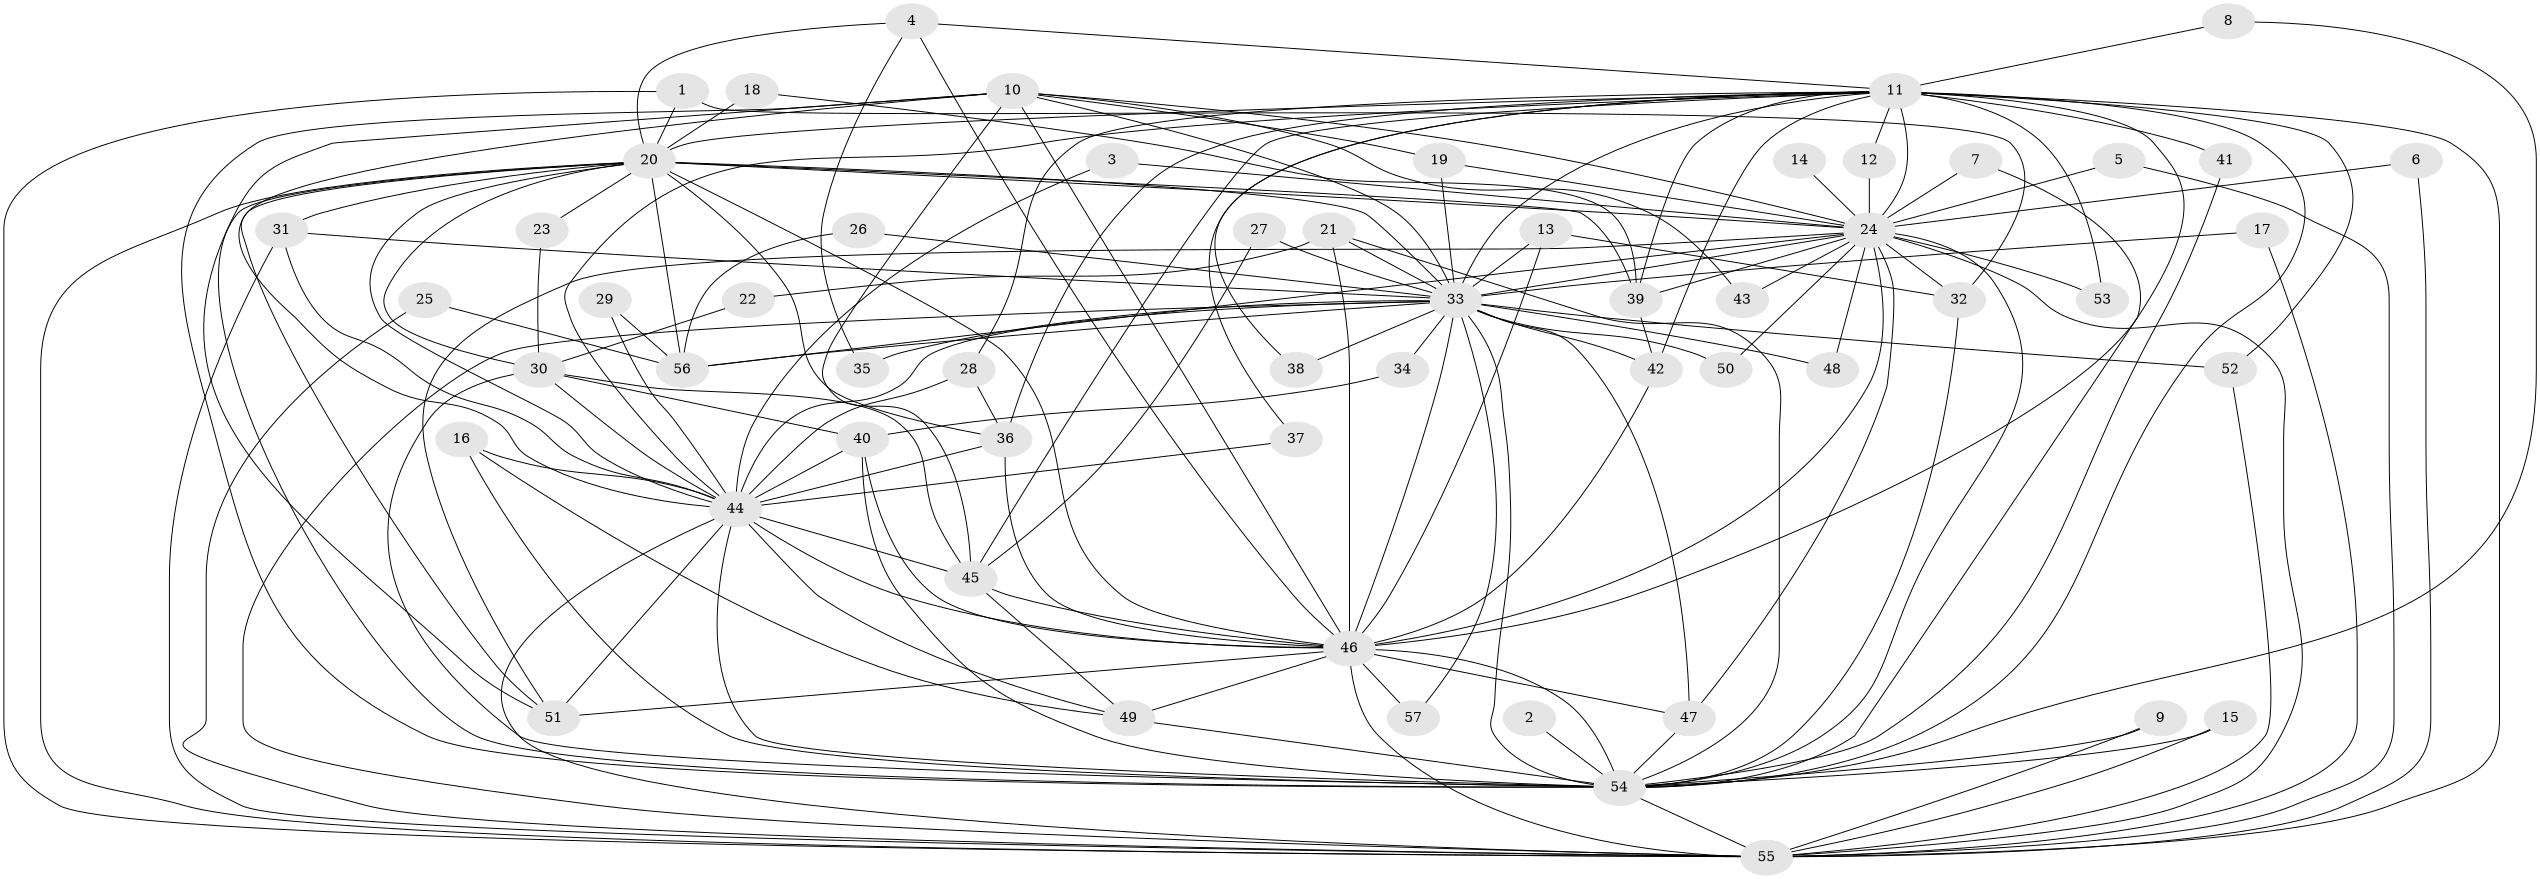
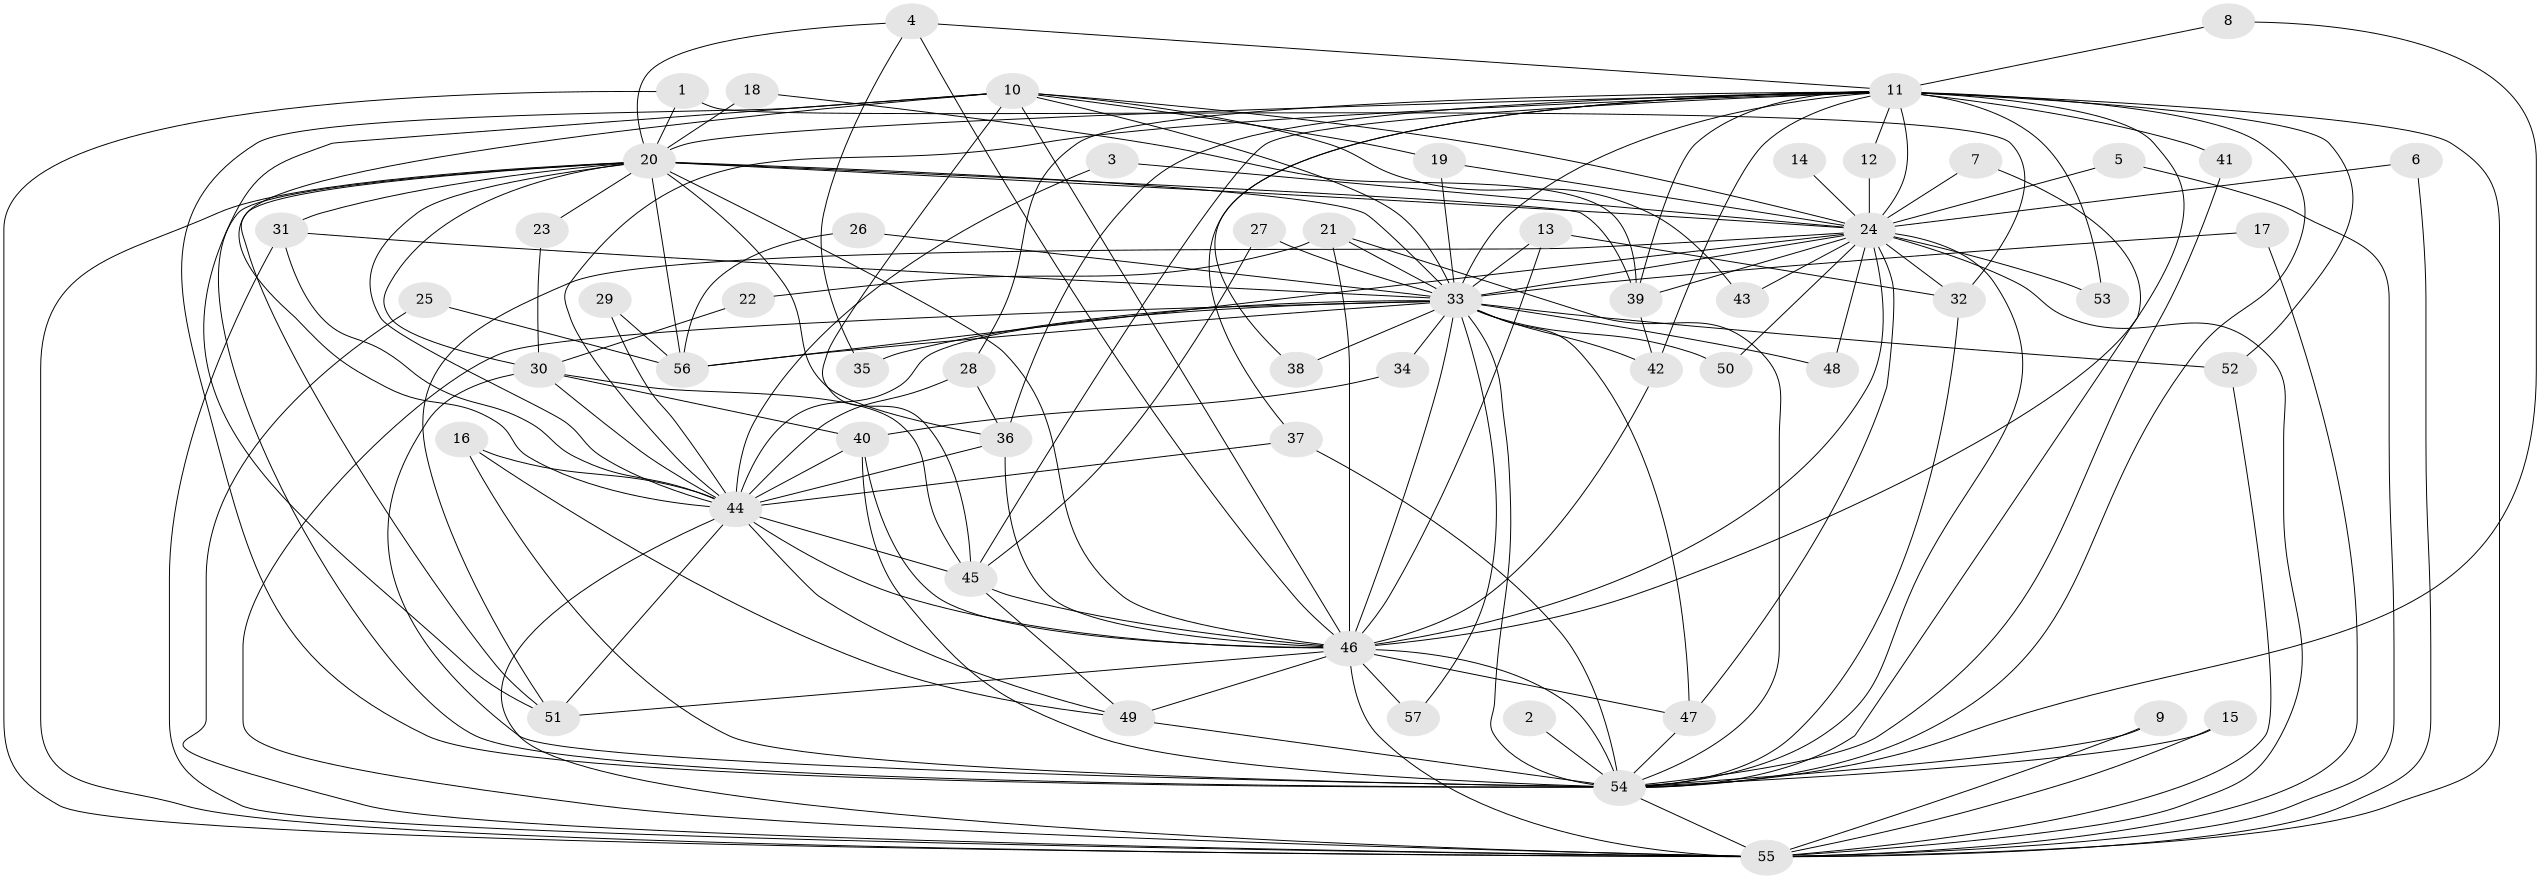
  graph {
    node [color=gray90 style=filled]
    edge [weight=1.0]
    1
    20
    32
    55
    54
    24
    44
    46
    33
    51
    36
    39
    23
    30
    31
    56
    2
    3
    43
    53
    47
    48
    50
    45
    49
    4
    11
    35
    12
    28
    37
    38
    41
    42
    52
    57
    5
    6
    7
    8
    9
    10
    19
    34
    13
    14
    15
    16
    17
    18
    40
    21
    22
    25
    26
    27
    29
    1 -- 20
    1 -- 32
    1 -- 55
    20 -- 55
    20 -- 54 [weight=2.0]
    20 -- 24 [weight=3.0]
    20 -- 44
    20 -- 46
    20 -- 33 [weight=2.0]
    20 -- 51
    20 -- 36
    20 -- 39
    20 -- 23
    20 -- 30
    20 -- 31
    20 -- 56
    32 -- 54
    54 -- 55 [weight=2.0]
    24 -- 32
    24 -- 55 [weight=2.0]
    24 -- 54 [weight=4.0]
    24 -- 46 [weight=2.0]
    24 -- 33 [weight=2.0]
    24 -- 51
    24 -- 39
    24 -- 56
    24 -- 43
    24 -- 53
    24 -- 47
    24 -- 48
    24 -- 50
    44 -- 55
-   44 -- 54 [weight=3.0]
+   37 -- 54 [weight=3.0]
    44 -- 46 [weight=2.0]
    44 -- 51
    44 -- 45
    44 -- 49
    46 -- 55
    46 -- 54 [weight=3.0]
    46 -- 51
    46 -- 47
    46 -- 49 [weight=2.0]
    46 -- 57
    33 -- 55
    33 -- 54 [weight=2.0]
    33 -- 44
    33 -- 46
    33 -- 56
    33 -- 47
    33 -- 48
    33 -- 50
    33 -- 35
    33 -- 38
    33 -- 42 [weight=2.0]
    33 -- 52
    33 -- 57
    33 -- 34
    36 -- 44
    36 -- 46 [weight=2.0]
    39 -- 42
    23 -- 30
    30 -- 54
    30 -- 44
    30 -- 45
    30 -- 40
    31 -- 55 [weight=2.0]
    31 -- 44
    31 -- 33
    2 -- 54 [weight=2.0]
    3 -- 24
    3 -- 44
    47 -- 54
    45 -- 46
    45 -- 49
    49 -- 54
    4 -- 20
    4 -- 46 [weight=2.0]
    4 -- 11
    4 -- 35
    11 -- 20
    11 -- 55 [weight=2.0]
    11 -- 54 [weight=2.0]
    11 -- 24 [weight=2.0]
    11 -- 44
    11 -- 46 [weight=2.0]
    11 -- 33 [weight=2.0]
    11 -- 36
    11 -- 39
    11 -- 53
    11 -- 45
    11 -- 12
    11 -- 28
    11 -- 37
    11 -- 38
    11 -- 41 [weight=2.0]
    11 -- 42
    11 -- 52
    12 -- 24
    28 -- 44
    28 -- 36
    37 -- 44
    41 -- 54
    42 -- 46
    52 -- 55
    5 -- 55
    5 -- 24
    6 -- 55
    6 -- 24
    7 -- 54
    7 -- 24
    8 -- 54
    8 -- 11
    9 -- 55
    9 -- 54
    10 -- 54
    10 -- 24
    10 -- 44
    10 -- 46
    10 -- 33
    10 -- 51
    10 -- 43
    10 -- 45 [weight=2.0]
    10 -- 19
    19 -- 24
    19 -- 33
    34 -- 40
    13 -- 32
    13 -- 46
    13 -- 33
    14 -- 24
    15 -- 55
    15 -- 54
    16 -- 54
    16 -- 44
    16 -- 49
    17 -- 55
    17 -- 33
    18 -- 20
    18 -- 39
    40 -- 54
    40 -- 44
    40 -- 46
    21 -- 54
    21 -- 46
    21 -- 33
    21 -- 22
    22 -- 30
    25 -- 55
    25 -- 56
    26 -- 33
    26 -- 56
    27 -- 33
    27 -- 45
    29 -- 44
    29 -- 56
  }
